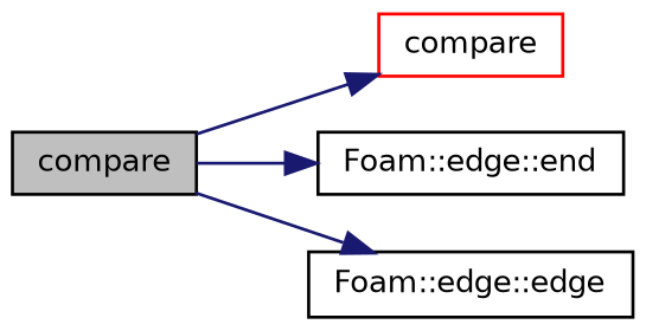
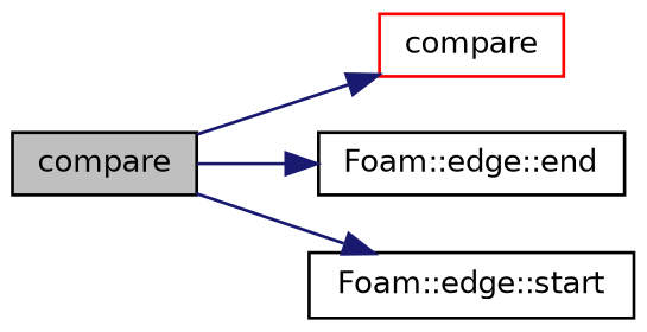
  digraph {
    rankdir=LR
    node [color=black fontname=Helvetica fontsize=10 shape=record]
    edge [color=midnightblue fontname=Helvetica fontsize=10 labelfontname=Helvetica labelfontsize=10 style=solid]
    n1 [fillcolor=grey75 fontcolor=black height=0.2 label=compare style=filled width=0.4]
    n2 [color=red height=0.2 label=compare width=0.4]
    n3 [height=0.2 label="Foam::edge::end" width=0.4]
-   n4 [height=0.2 label="Foam::edge::edge" width=0.4]
+   n4 [height=0.2 label="Foam::edge::start" width=0.4]
    n1 -> n2
    n1 -> n3
    n1 -> n4
  }
